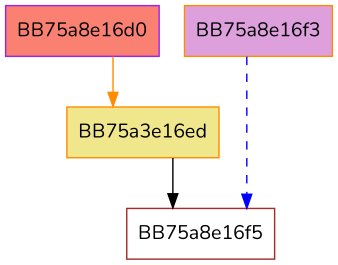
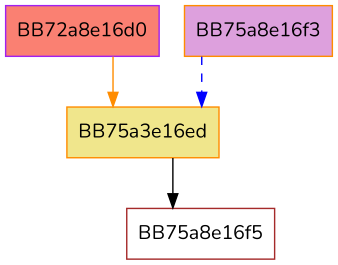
  digraph {
    fontname=Nunito
    splines=ortho
    node [color=darkorange fontname=Nunito shape=box style=filled]
    edge [fontname=Nunito style=solid]
-   BB75a8e16d0 [color=purple fillcolor=salmon]
+   BB75a8e16d0 [color=purple fillcolor=salmon label=BB72a8e16d0]
    n2 [fillcolor=khaki label=BB75a3e16ed]
    BB75a8e16f3 [fillcolor=plum]
    BB75a8e16f5 [color=brown fillcolor=white]
    BB75a8e16d0 -> n2 [color=darkorange]
    n2 -> BB75a8e16f5 [color=black]
-   BB75a8e16f3 -> BB75a8e16f5 [color=blue style=dashed]
+   BB75a8e16f3 -> n2 [color=blue style=dashed]
  }
